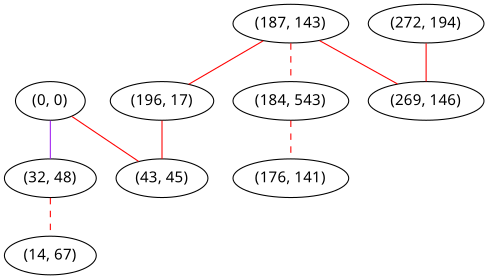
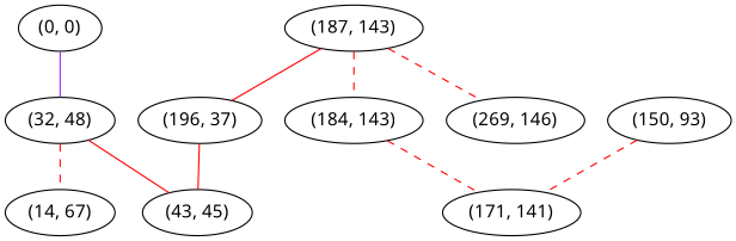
  graph {
    fontname="Noto Sans"
    node [fontname="Noto Sans"]
    edge [color=red fontname="Noto Sans" style=solid weight=1]
    "(0, 0)"
    "(32, 48)"
    "(43, 45)"
    "(14, 67)"
    "(187, 143)"
-   "(196, 17)"
-   "(184, 143)" [label="(184, 543)"]
+   "(196, 17)" [label="(196, 37)"]
+   "(184, 143)"
    "(269, 146)"
-   "(176, 141)"
-   "(272, 194)"
+   "(176, 141)" [label="(171, 141)"]
+   "(150, 93)"
    "(0, 0)" -- "(32, 48)" [color=purple weight=4]
-   "(0, 0)" -- "(43, 45)"
+   "(32, 48)" -- "(43, 45)"
    "(32, 48)" -- "(14, 67)" [style=dashed]
    "(187, 143)" -- "(196, 17)"
    "(187, 143)" -- "(184, 143)" [style=dashed]
-   "(187, 143)" -- "(269, 146)"
+   "(187, 143)" -- "(269, 146)" [style=dashed]
    "(196, 17)" -- "(43, 45)"
    "(184, 143)" -- "(176, 141)" [style=dashed]
-   "(272, 194)" -- "(269, 146)"
+   "(150, 93)" -- "(176, 141)" [style=dashed]
  }
